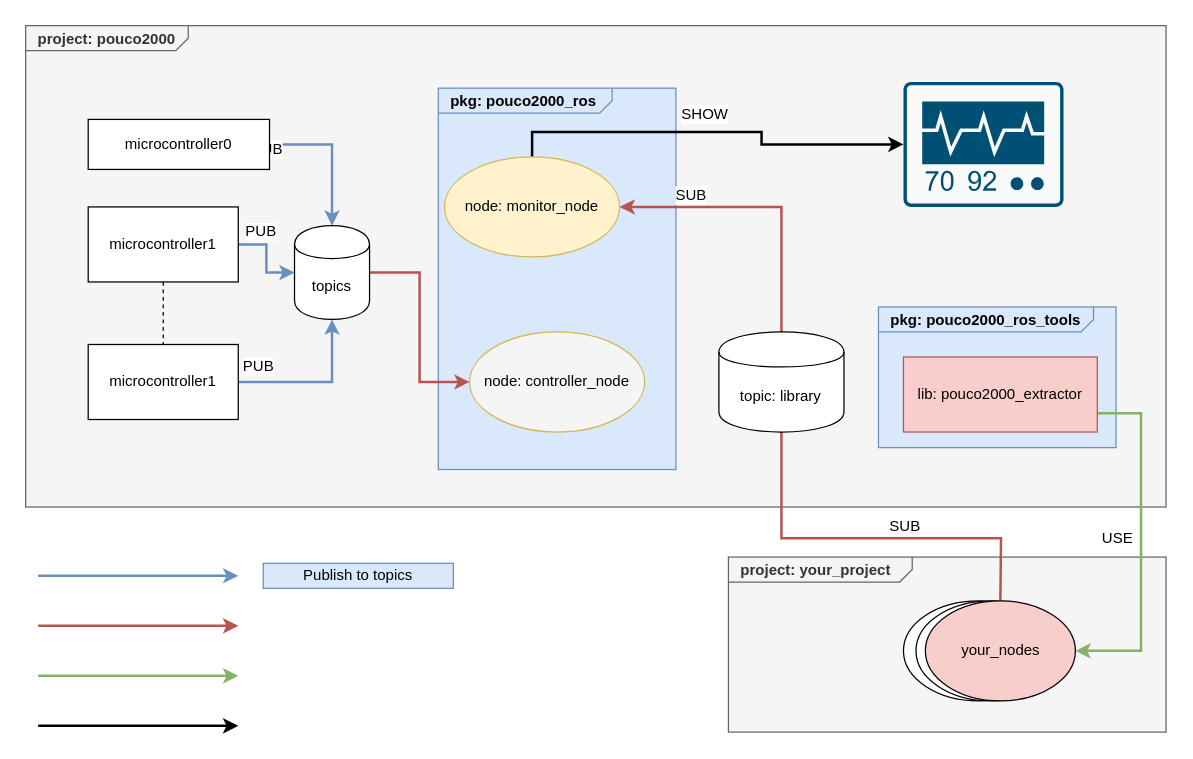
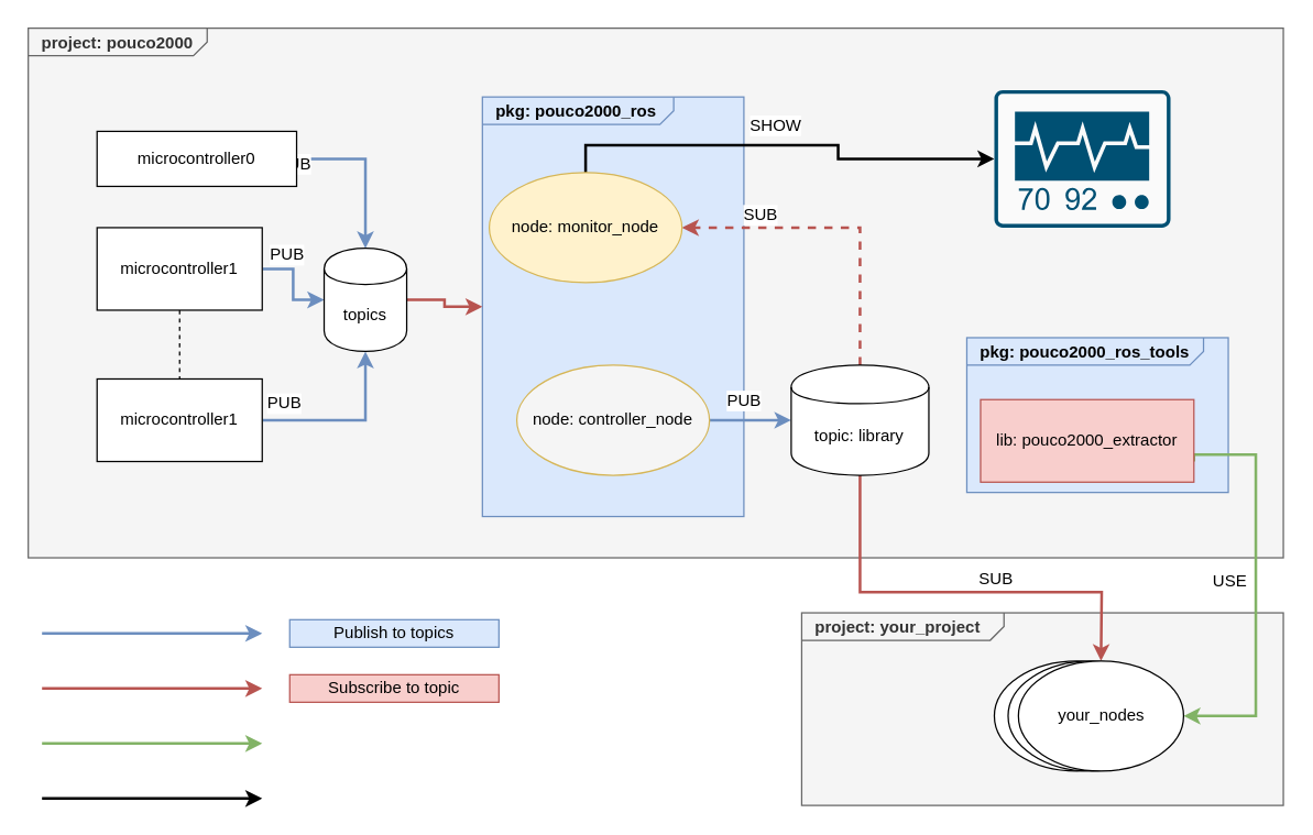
  <mxCell id="0" />
  <mxCell id="1" parent="0" />
  <mxCell id="2" value="&lt;p style=&quot;margin: 0px ; margin-top: 4px ; margin-left: 10px ; text-align: left&quot;&gt;&lt;b&gt;project: your_project&lt;/b&gt;&lt;/p&gt;&lt;p style=&quot;margin: 0px ; margin-top: 4px ; margin-left: 10px ; text-align: left&quot;&gt;&lt;b&gt;&lt;br&gt;&lt;/b&gt;&lt;/p&gt;" style="html=1;strokeWidth=1;shape=mxgraph.sysml.package;html=1;overflow=fill;whiteSpace=wrap;labelX=147.17;fillColor=#f5f5f5;strokeColor=#666666;fontColor=#333333;" vertex="1" parent="1"><mxGeometry x="582" y="445" width="350" height="140" as="geometry" /></mxCell>
  <mxCell id="3" value="your_node" style="ellipse;whiteSpace=wrap;html=1;" vertex="1" parent="1"><mxGeometry x="722" y="480" width="120" height="80" as="geometry" /></mxCell>
  <mxCell id="4" value="your_node" style="ellipse;whiteSpace=wrap;html=1;" vertex="1" parent="1"><mxGeometry x="732" y="480" width="120" height="80" as="geometry" /></mxCell>
  <mxCell id="5" value="&lt;p style=&quot;margin: 0px ; margin-top: 4px ; margin-left: 10px ; text-align: left&quot;&gt;&lt;b&gt;project: pouco2000&lt;/b&gt;&lt;br&gt;&lt;/p&gt;" style="html=1;strokeWidth=1;shape=mxgraph.sysml.package;html=1;overflow=fill;whiteSpace=wrap;labelX=130.4;fillColor=#f5f5f5;strokeColor=#666666;fontColor=#333333;" vertex="1" parent="1"><mxGeometry x="20" y="20" width="912" height="385" as="geometry" /></mxCell>
  <mxCell id="6" value="&lt;p style=&quot;margin: 0px ; margin-top: 4px ; margin-left: 10px ; text-align: left&quot;&gt;&lt;b&gt;pkg: pouco2000_ros&lt;/b&gt;&lt;br&gt;&lt;/p&gt;" style="html=1;strokeWidth=1;shape=mxgraph.sysml.package;html=1;overflow=fill;whiteSpace=wrap;labelX=139.57;fillColor=#dae8fc;strokeColor=#6c8ebf;" vertex="1" parent="1"><mxGeometry x="350" y="70" width="190" height="305" as="geometry" /></mxCell>
  <mxCell id="7" style="edgeStyle=orthogonalEdgeStyle;rounded=0;orthogonalLoop=1;jettySize=auto;html=1;exitX=1;exitY=0.5;exitDx=0;exitDy=0;endArrow=classic;endFill=1;fillColor=#dae8fc;strokeColor=#6c8ebf;strokeWidth=2;" edge="1" parent="1" source="9" target="21"><mxGeometry relative="1" as="geometry" /></mxCell>
  <mxCell id="8" value="&lt;div&gt;PUB&lt;/div&gt;" style="text;html=1;align=center;verticalAlign=middle;resizable=0;points=[];labelBackgroundColor=#ffffff;" vertex="1" connectable="0" parent="7"><mxGeometry x="0.104" y="1" relative="1" as="geometry"><mxPoint x="-53.72" y="-10" as="offset" /></mxGeometry></mxCell>
  <mxCell id="9" value="&lt;span class=&quot;tlid-translation translation&quot; lang=&quot;en&quot;&gt;&lt;span title=&quot;&quot; class=&quot;&quot;&gt;microcontroller&lt;/span&gt;&lt;/span&gt;0" style="rounded=0;whiteSpace=wrap;html=1;" vertex="1" parent="1"><mxGeometry x="70" y="95" width="145" height="40" as="geometry" /></mxCell>
  <mxCell id="10" style="edgeStyle=orthogonalEdgeStyle;rounded=0;orthogonalLoop=1;jettySize=auto;html=1;exitX=0.5;exitY=1;exitDx=0;exitDy=0;entryX=0.5;entryY=0;entryDx=0;entryDy=0;endArrow=none;endFill=0;dashed=1;" edge="1" parent="1" source="13" target="16"><mxGeometry relative="1" as="geometry" /></mxCell>
  <mxCell id="11" style="edgeStyle=orthogonalEdgeStyle;rounded=0;orthogonalLoop=1;jettySize=auto;html=1;exitX=1;exitY=0.5;exitDx=0;exitDy=0;endArrow=classic;endFill=1;fillColor=#dae8fc;strokeColor=#6c8ebf;strokeWidth=2;" edge="1" parent="1" source="13" target="21"><mxGeometry relative="1" as="geometry" /></mxCell>
  <mxCell id="12" value="&lt;div&gt;PUB&lt;/div&gt;" style="text;html=1;align=center;verticalAlign=middle;resizable=0;points=[];labelBackgroundColor=#ffffff;" vertex="1" connectable="0" parent="11"><mxGeometry x="-0.438" y="1" relative="1" as="geometry"><mxPoint x="-2" y="-10" as="offset" /></mxGeometry></mxCell>
  <mxCell id="13" value="&lt;span class=&quot;tlid-translation translation&quot; lang=&quot;en&quot;&gt;&lt;span title=&quot;&quot; class=&quot;&quot;&gt;microcontroller&lt;/span&gt;&lt;/span&gt;1" style="rounded=0;whiteSpace=wrap;html=1;" vertex="1" parent="1"><mxGeometry x="70" y="165" width="120" height="60" as="geometry" /></mxCell>
  <mxCell id="14" style="edgeStyle=orthogonalEdgeStyle;rounded=0;orthogonalLoop=1;jettySize=auto;html=1;exitX=1;exitY=0.5;exitDx=0;exitDy=0;entryX=0.5;entryY=1;entryDx=0;entryDy=0;endArrow=classic;endFill=1;fillColor=#dae8fc;strokeColor=#6c8ebf;strokeWidth=2;" edge="1" parent="1" source="16" target="21"><mxGeometry relative="1" as="geometry" /></mxCell>
  <mxCell id="15" value="&lt;div&gt;PUB&lt;/div&gt;" style="text;html=1;align=center;verticalAlign=middle;resizable=0;points=[];labelBackgroundColor=#ffffff;" vertex="1" connectable="0" parent="14"><mxGeometry x="-0.694" relative="1" as="geometry"><mxPoint x="-3.86" y="-13" as="offset" /></mxGeometry></mxCell>
  <mxCell id="16" value="&lt;span class=&quot;tlid-translation translation&quot; lang=&quot;en&quot;&gt;&lt;span title=&quot;&quot; class=&quot;&quot;&gt;microcontroller&lt;/span&gt;&lt;/span&gt;1" style="rounded=0;whiteSpace=wrap;html=1;" vertex="1" parent="1"><mxGeometry x="70" y="275" width="120" height="60" as="geometry" /></mxCell>
+ <mxCell id="17" style="edgeStyle=orthogonalEdgeStyle;rounded=0;orthogonalLoop=1;jettySize=auto;html=1;exitX=1;exitY=0.5;exitDx=0;exitDy=0;endArrow=classic;endFill=1;strokeWidth=2;fillColor=#dae8fc;strokeColor=#6c8ebf;" edge="1" parent="1" source="19" target="26"><mxGeometry relative="1" as="geometry" /></mxCell>
+ <mxCell id="18" value="&lt;div&gt;PUB&lt;/div&gt;" style="text;html=1;align=center;verticalAlign=middle;resizable=0;points=[];labelBackgroundColor=#ffffff;" vertex="1" connectable="0" parent="17"><mxGeometry x="0.278" y="1" relative="1" as="geometry"><mxPoint x="-13.1" y="-14" as="offset" /></mxGeometry></mxCell>
  <mxCell id="19" value="node: controller_node" style="ellipse;whiteSpace=wrap;html=1;fillColor=#f5f5f5;strokeColor=#d6b656;" vertex="1" parent="1"><mxGeometry x="375" y="265" width="140" height="80" as="geometry" /></mxCell>
- <mxCell id="20" style="edgeStyle=orthogonalEdgeStyle;rounded=0;orthogonalLoop=1;jettySize=auto;html=1;exitX=1;exitY=0.5;exitDx=0;exitDy=0;entryX=0;entryY=0.5;entryDx=0;entryDy=0;endArrow=classic;endFill=1;strokeWidth=2;fillColor=#f8cecc;strokeColor=#b85450;" edge="1" parent="1" source="21" target="19"><mxGeometry relative="1" as="geometry" /></mxCell>
+ <mxCell id="20" style="edgeStyle=orthogonalEdgeStyle;rounded=0;orthogonalLoop=1;jettySize=auto;html=1;exitX=1;exitY=0.5;exitDx=0;exitDy=0;endArrow=classic;endFill=1;strokeWidth=2;fillColor=#f8cecc;strokeColor=#b85450;" edge="1" parent="1" source="21" target="6"><mxGeometry relative="1" as="geometry" /></mxCell>
  <mxCell id="21" value="topics" style="shape=cylinder;whiteSpace=wrap;html=1;boundedLbl=1;backgroundOutline=1;" vertex="1" parent="1"><mxGeometry x="235" y="180" width="60" height="75" as="geometry" /></mxCell>
- <mxCell id="22" style="edgeStyle=orthogonalEdgeStyle;rounded=0;orthogonalLoop=1;jettySize=auto;html=1;exitX=0.5;exitY=0;exitDx=0;exitDy=0;entryX=1;entryY=0.5;entryDx=0;entryDy=0;endArrow=classic;endFill=1;strokeWidth=2;fillColor=#f8cecc;strokeColor=#b85450;" edge="1" parent="1" source="26" target="29"><mxGeometry relative="1" as="geometry" /></mxCell>
+ <mxCell id="22" style="edgeStyle=orthogonalEdgeStyle;rounded=0;orthogonalLoop=1;jettySize=auto;html=1;exitX=0.5;exitY=0;exitDx=0;exitDy=0;entryX=1;entryY=0.5;entryDx=0;entryDy=0;endArrow=classic;endFill=1;strokeWidth=2;fillColor=#f8cecc;strokeColor=#b85450;dashed=1;" edge="1" parent="1" source="26" target="29"><mxGeometry relative="1" as="geometry" /></mxCell>
  <mxCell id="23" value="&lt;div&gt;SUB&lt;/div&gt;" style="text;html=1;align=center;verticalAlign=middle;resizable=0;points=[];labelBackgroundColor=#ffffff;" vertex="1" connectable="0" parent="22"><mxGeometry x="0.36" y="-3" relative="1" as="geometry"><mxPoint x="-16.58" y="-7" as="offset" /></mxGeometry></mxCell>
- <mxCell id="24" style="edgeStyle=orthogonalEdgeStyle;rounded=0;orthogonalLoop=1;jettySize=auto;html=1;exitX=0.5;exitY=1;exitDx=0;exitDy=0;endArrow=none;endFill=1;strokeWidth=2;fillColor=#f8cecc;strokeColor=#b85450;" edge="1" parent="1" source="26" target="35"><mxGeometry relative="1" as="geometry"><Array as="points"><mxPoint x="624" y="430" /><mxPoint x="800" y="430" /></Array></mxGeometry></mxCell>
+ <mxCell id="24" style="edgeStyle=orthogonalEdgeStyle;rounded=0;orthogonalLoop=1;jettySize=auto;html=1;exitX=0.5;exitY=1;exitDx=0;exitDy=0;endArrow=classic;endFill=1;strokeWidth=2;fillColor=#f8cecc;strokeColor=#b85450;" edge="1" parent="1" source="26" target="35"><mxGeometry relative="1" as="geometry"><Array as="points"><mxPoint x="624" y="430" /><mxPoint x="800" y="430" /></Array></mxGeometry></mxCell>
  <mxCell id="25" value="&lt;div&gt;SUB&lt;/div&gt;" style="text;html=1;align=center;verticalAlign=middle;resizable=0;points=[];labelBackgroundColor=#ffffff;" vertex="1" connectable="0" parent="24"><mxGeometry x="0.305" relative="1" as="geometry"><mxPoint x="-19.76" y="-10" as="offset" /></mxGeometry></mxCell>
  <mxCell id="26" value="topic: library" style="shape=cylinder;whiteSpace=wrap;html=1;boundedLbl=1;backgroundOutline=1;" vertex="1" parent="1"><mxGeometry x="574.4" y="265" width="100" height="80" as="geometry" /></mxCell>
  <mxCell id="27" style="edgeStyle=orthogonalEdgeStyle;rounded=0;orthogonalLoop=1;jettySize=auto;html=1;exitX=0.5;exitY=0;exitDx=0;exitDy=0;entryX=0;entryY=0.5;entryDx=0;entryDy=0;entryPerimeter=0;endArrow=classic;endFill=1;strokeWidth=2;" edge="1" parent="1" source="29" target="30"><mxGeometry relative="1" as="geometry" /></mxCell>
  <mxCell id="28" value="&lt;div&gt;SHOW&lt;/div&gt;" style="text;html=1;align=center;verticalAlign=middle;resizable=0;points=[];labelBackgroundColor=#ffffff;" vertex="1" connectable="0" parent="27"><mxGeometry x="-0.042" y="4" relative="1" as="geometry"><mxPoint y="-11" as="offset" /></mxGeometry></mxCell>
  <mxCell id="29" value="node: monitor_node" style="ellipse;whiteSpace=wrap;html=1;fillColor=#fff2cc;strokeColor=#d6b656;" vertex="1" parent="1"><mxGeometry x="355" y="125" width="140" height="80" as="geometry" /></mxCell>
  <mxCell id="30" value="" style="points=[[0.015,0.015,0],[0.985,0.015,0],[0.985,0.985,0],[0.015,0.985,0],[0.25,0,0],[0.5,0,0],[0.75,0,0],[1,0.25,0],[1,0.5,0],[1,0.75,0],[0.75,1,0],[0.5,1,0],[0.25,1,0],[0,0.75,0],[0,0.5,0],[0,0.25,0]];verticalLabelPosition=bottom;html=1;verticalAlign=top;aspect=fixed;align=center;pointerEvents=1;shape=mxgraph.cisco19.rect;prIcon=monitor;fillColor=#FAFAFA;strokeColor=#005073;" vertex="1" parent="1"><mxGeometry x="722" y="65" width="128" height="100" as="geometry" /></mxCell>
  <mxCell id="31" value="&lt;p style=&quot;margin: 0px ; margin-top: 4px ; margin-left: 10px ; text-align: left&quot;&gt;&lt;b&gt;pkg: pouco2000_ros_tools&lt;/b&gt;&lt;/p&gt;" style="html=1;strokeWidth=1;shape=mxgraph.sysml.package;html=1;overflow=fill;whiteSpace=wrap;labelX=172.38;fillColor=#dae8fc;strokeColor=#6c8ebf;" vertex="1" parent="1"><mxGeometry x="702" y="245" width="190" height="112.5" as="geometry" /></mxCell>
  <mxCell id="32" style="edgeStyle=orthogonalEdgeStyle;rounded=0;orthogonalLoop=1;jettySize=auto;html=1;exitX=1;exitY=0.75;exitDx=0;exitDy=0;entryX=1;entryY=0.5;entryDx=0;entryDy=0;endArrow=classic;endFill=1;strokeWidth=2;fillColor=#d5e8d4;strokeColor=#82b366;" edge="1" parent="1" source="34" target="35"><mxGeometry relative="1" as="geometry"><Array as="points"><mxPoint x="912" y="330" /><mxPoint x="912" y="520" /></Array></mxGeometry></mxCell>
  <mxCell id="33" value="USE" style="text;html=1;align=center;verticalAlign=middle;resizable=0;points=[];labelBackgroundColor=#ffffff;" vertex="1" connectable="0" parent="32"><mxGeometry x="-0.036" y="1" relative="1" as="geometry"><mxPoint x="-21" as="offset" /></mxGeometry></mxCell>
- <mxCell id="34" value="lib: pouco2000_extractor" style="rounded=0;whiteSpace=wrap;html=1;fillColor=#f8cecc;strokeColor=#b85450;" vertex="1" parent="1"><mxGeometry x="722" y="285" width="155" height="60" as="geometry" /></mxCell>
- <mxCell id="35" value="your_nodes" style="ellipse;whiteSpace=wrap;html=1;fillColor=#f8cecc;" vertex="1" parent="1"><mxGeometry x="739.5" y="480" width="120" height="80" as="geometry" /></mxCell>
+ <mxCell id="34" value="lib: pouco2000_extractor" style="rounded=0;whiteSpace=wrap;html=1;fillColor=#f8cecc;strokeColor=#b85450;" vertex="1" parent="1"><mxGeometry x="712" y="290" width="155" height="60" as="geometry" /></mxCell>
+ <mxCell id="35" value="your_nodes" style="ellipse;whiteSpace=wrap;html=1;" vertex="1" parent="1"><mxGeometry x="739.5" y="480" width="120" height="80" as="geometry" /></mxCell>
  <mxCell id="36" value="" style="endArrow=classic;html=1;strokeWidth=2;fillColor=#dae8fc;strokeColor=#6c8ebf;" edge="1" parent="1"><mxGeometry width="50" height="50" relative="1" as="geometry"><mxPoint x="30" y="460" as="sourcePoint" /><mxPoint x="190" y="460" as="targetPoint" /></mxGeometry></mxCell>
  <mxCell id="37" value="" style="endArrow=classic;html=1;strokeWidth=2;fillColor=#f8cecc;strokeColor=#b85450;" edge="1" parent="1"><mxGeometry width="50" height="50" relative="1" as="geometry"><mxPoint x="30" y="500" as="sourcePoint" /><mxPoint x="190" y="500" as="targetPoint" /></mxGeometry></mxCell>
  <mxCell id="38" value="" style="endArrow=classic;html=1;strokeWidth=2;fillColor=#d5e8d4;strokeColor=#82b366;" edge="1" parent="1"><mxGeometry width="50" height="50" relative="1" as="geometry"><mxPoint x="30" y="540" as="sourcePoint" /><mxPoint x="190" y="540" as="targetPoint" /></mxGeometry></mxCell>
  <mxCell id="39" value="" style="endArrow=classic;html=1;strokeWidth=2;fillColor=#f8cecc;strokeColor=#000000;" edge="1" parent="1"><mxGeometry width="50" height="50" relative="1" as="geometry"><mxPoint x="30" y="580" as="sourcePoint" /><mxPoint x="190" y="580" as="targetPoint" /></mxGeometry></mxCell>
  <mxCell id="40" value="Publish to topics" style="text;html=1;strokeColor=#6c8ebf;fillColor=#dae8fc;align=center;verticalAlign=middle;whiteSpace=wrap;rounded=0;" vertex="1" parent="1"><mxGeometry x="210" y="450" width="152" height="20" as="geometry" /></mxCell>
+ <mxCell id="41" value="Subscribe to topic" style="text;html=1;strokeColor=#b85450;fillColor=#f8cecc;align=center;verticalAlign=middle;whiteSpace=wrap;rounded=0;" vertex="1" parent="1"><mxGeometry x="210" y="490" width="152" height="20" as="geometry" /></mxCell>
